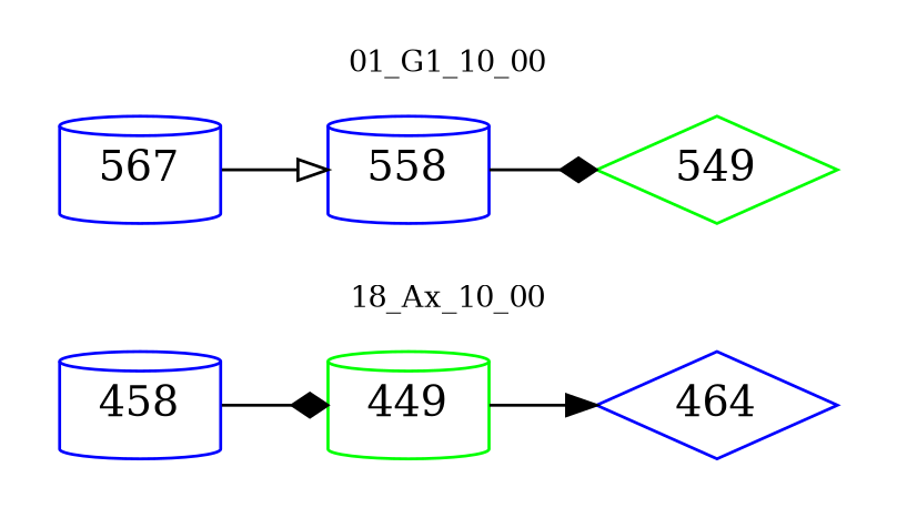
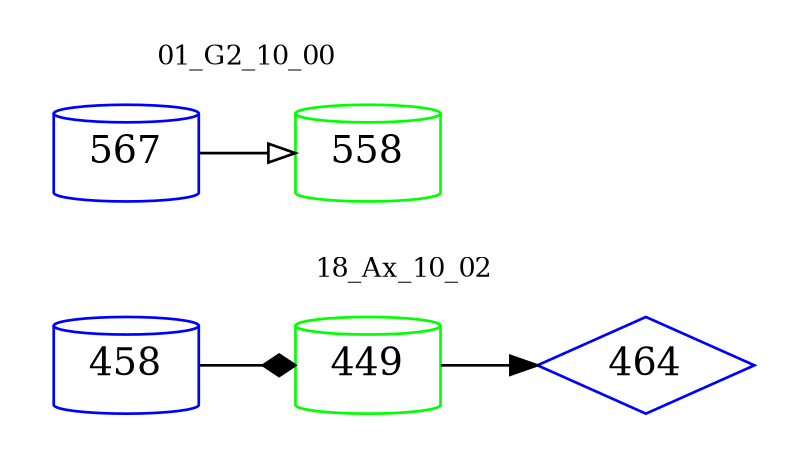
  digraph {
    rankdir=LR
    node [color=blue shape=cylinder]
    edge [arrowhead=diamond color=black]
    n1 [label=458]
    n2 [color=green label=449]
    n3 [label=464 shape=diamond]
-   n4 [label=558]
-   n5 [color=green label=549 shape=diamond]
+   n4 [color=green label=558]
    n6 [label=567]
    subgraph cluster_1 {
      color=white
      fontsize=10
-     label="18_Ax_10_00"
+     label="18_Ax_10_02"
      n1
      n2
      n3
    }
    subgraph cluster_2 {
      color=white
      fontsize=10
-     label="01_G1_10_00"
+     label="01_G2_10_00"
      n4
-     n5
      n6
    }
    n1 -> n2
    n2 -> n3 [arrowhead=normal]
-   n4 -> n5
    n6 -> n4 [arrowhead=onormal]
  }
